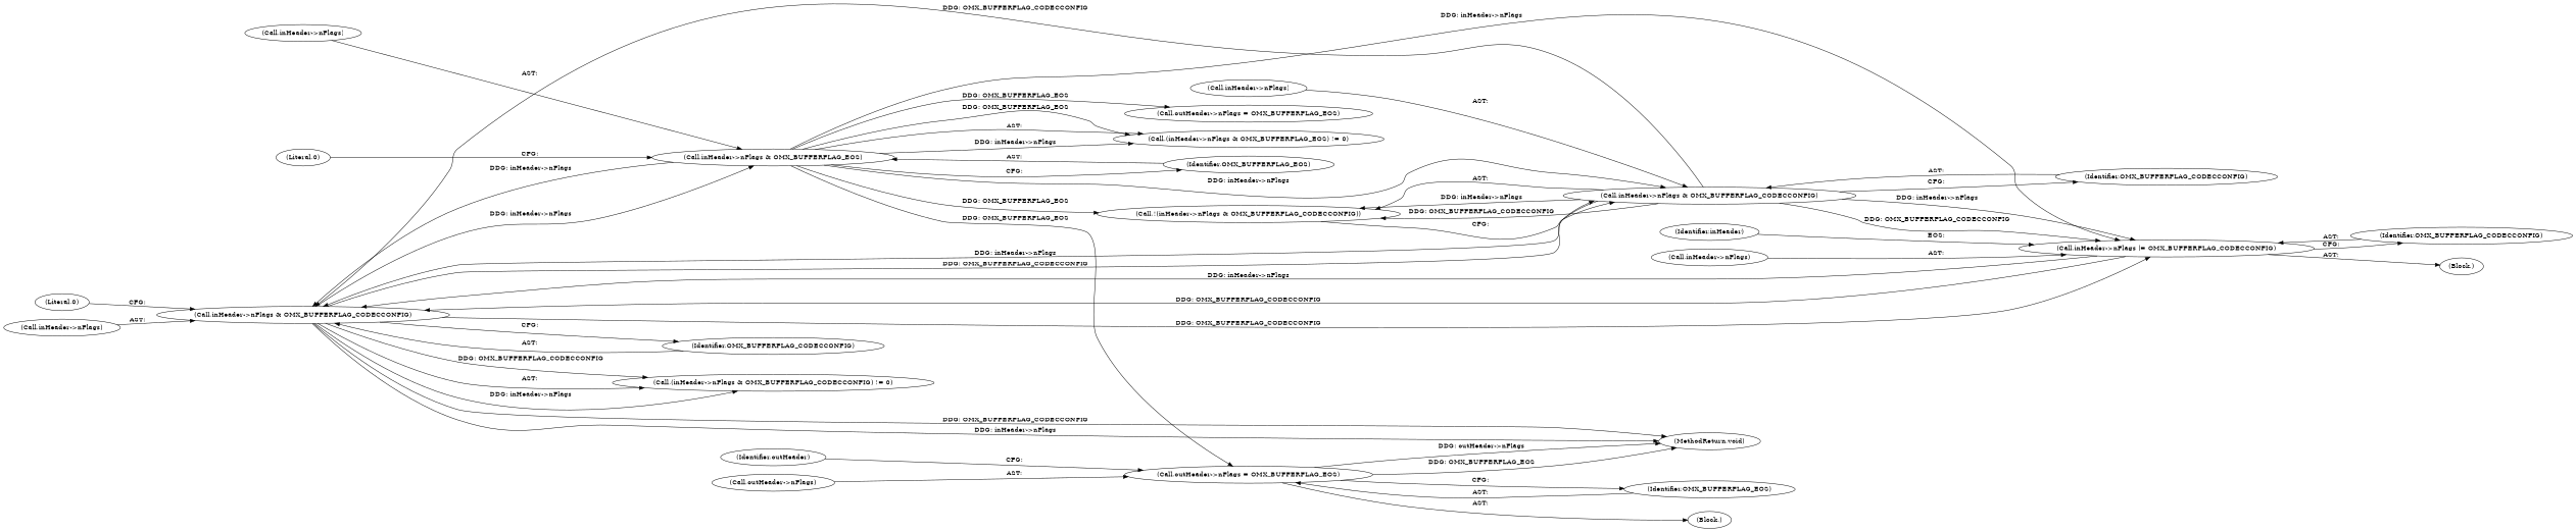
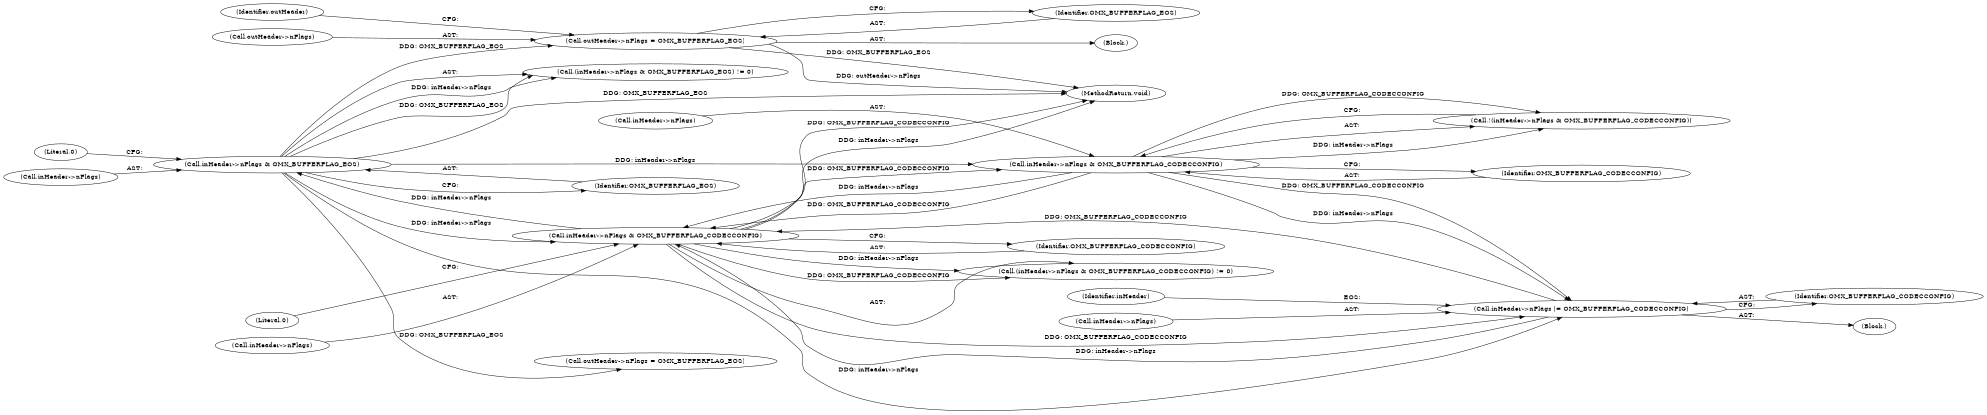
  digraph {
    rankdir=LR
    n1 [label="(Call,outHeader->nFlags = OMX_BUFFERFLAG_EOS)"]
    n2 [label="(Identifier,OMX_BUFFERFLAG_EOS)"]
    n3 [label="(Block,)"]
    n4 [label="(MethodReturn,void)"]
    n5 [label="(Call,inHeader->nFlags & OMX_BUFFERFLAG_EOS)"]
    n6 [label="(Call,inHeader->nFlags & OMX_BUFFERFLAG_CODECCONFIG)"]
    n7 [label="(Call,inHeader->nFlags |= OMX_BUFFERFLAG_CODECCONFIG)"]
    n8 [label="(Call,inHeader->nFlags & OMX_BUFFERFLAG_CODECCONFIG)"]
    n9 [label="(Call,outHeader->nFlags = OMX_BUFFERFLAG_EOS)"]
    n10 [label="(Call,(inHeader->nFlags & OMX_BUFFERFLAG_EOS) != 0)"]
    n11 [label="(Identifier,OMX_BUFFERFLAG_EOS)"]
    n12 [label="(Identifier,OMX_BUFFERFLAG_CODECCONFIG)"]
    n13 [label="(Call,(inHeader->nFlags & OMX_BUFFERFLAG_CODECCONFIG) != 0)"]
    n14 [label="(Identifier,OMX_BUFFERFLAG_CODECCONFIG)"]
    n15 [label="(Block,)"]
    n16 [label="(Call,!(inHeader->nFlags & OMX_BUFFERFLAG_CODECCONFIG))"]
    n17 [label="(Identifier,OMX_BUFFERFLAG_CODECCONFIG)"]
    n18 [label="(Identifier,inHeader)"]
    n19 [label="(Literal,0)"]
    n20 [label="(Call,inHeader->nFlags)"]
    n21 [label="(Literal,0)"]
    n22 [label="(Call,inHeader->nFlags)"]
    n23 [label="(Call,inHeader->nFlags)"]
    n24 [label="(Identifier,outHeader)"]
    n25 [label="(Call,inHeader->nFlags)"]
    n26 [label="(Call,outHeader->nFlags)"]
    n1 -> n2 [label="CFG: "]
    n1 -> n3 [label="AST: "]
    n1 -> n4 [label="DDG: OMX_BUFFERFLAG_EOS"]
    n1 -> n4 [label="DDG: outHeader->nFlags"]
    n2 -> n1 [label="AST: "]
    n5 -> n1 [label="DDG: OMX_BUFFERFLAG_EOS"]
-   n5 -> n16 [label="DDG: OMX_BUFFERFLAG_EOS"]
+   n5 -> n4 [label="DDG: OMX_BUFFERFLAG_EOS"]
    n5 -> n6 [label="DDG: inHeader->nFlags"]
    n5 -> n7 [label="DDG: inHeader->nFlags"]
    n5 -> n8 [label="DDG: inHeader->nFlags"]
    n5 -> n9 [label="DDG: OMX_BUFFERFLAG_EOS"]
    n5 -> n10 [label="AST: "]
    n5 -> n10 [label="DDG: inHeader->nFlags"]
    n5 -> n10 [label="DDG: OMX_BUFFERFLAG_EOS"]
    n5 -> n11 [label="CFG: "]
    n6 -> n4 [label="DDG: OMX_BUFFERFLAG_CODECCONFIG"]
    n6 -> n4 [label="DDG: inHeader->nFlags"]
    n6 -> n5 [label="DDG: inHeader->nFlags"]
    n6 -> n7 [label="DDG: OMX_BUFFERFLAG_CODECCONFIG"]
    n6 -> n8 [label="DDG: OMX_BUFFERFLAG_CODECCONFIG"]
    n6 -> n12 [label="CFG: "]
    n6 -> n13 [label="AST: "]
    n6 -> n13 [label="DDG: inHeader->nFlags"]
    n6 -> n13 [label="DDG: OMX_BUFFERFLAG_CODECCONFIG"]
    n7 -> n6 [label="DDG: inHeader->nFlags"]
    n7 -> n6 [label="DDG: OMX_BUFFERFLAG_CODECCONFIG"]
    n7 -> n14 [label="CFG: "]
    n7 -> n15 [label="AST: "]
    n8 -> n6 [label="DDG: inHeader->nFlags"]
    n8 -> n6 [label="DDG: OMX_BUFFERFLAG_CODECCONFIG"]
    n8 -> n7 [label="DDG: inHeader->nFlags"]
    n8 -> n7 [label="DDG: OMX_BUFFERFLAG_CODECCONFIG"]
    n8 -> n16 [label="AST: "]
    n8 -> n16 [label="DDG: inHeader->nFlags"]
    n8 -> n16 [label="DDG: OMX_BUFFERFLAG_CODECCONFIG"]
    n8 -> n17 [label="CFG: "]
    n11 -> n5 [label="AST: "]
    n12 -> n6 [label="AST: "]
    n14 -> n7 [label="AST: "]
    n16 -> n8 [label="CFG: "]
    n17 -> n8 [label="AST: "]
    n18 -> n7 [label="EOS: "]
    n19 -> n5 [label="CFG: "]
    n20 -> n7 [label="AST: "]
    n21 -> n6 [label="CFG: "]
    n22 -> n5 [label="AST: "]
    n23 -> n6 [label="AST: "]
    n24 -> n1 [label="CFG: "]
    n25 -> n8 [label="AST: "]
    n26 -> n1 [label="AST: "]
  }
